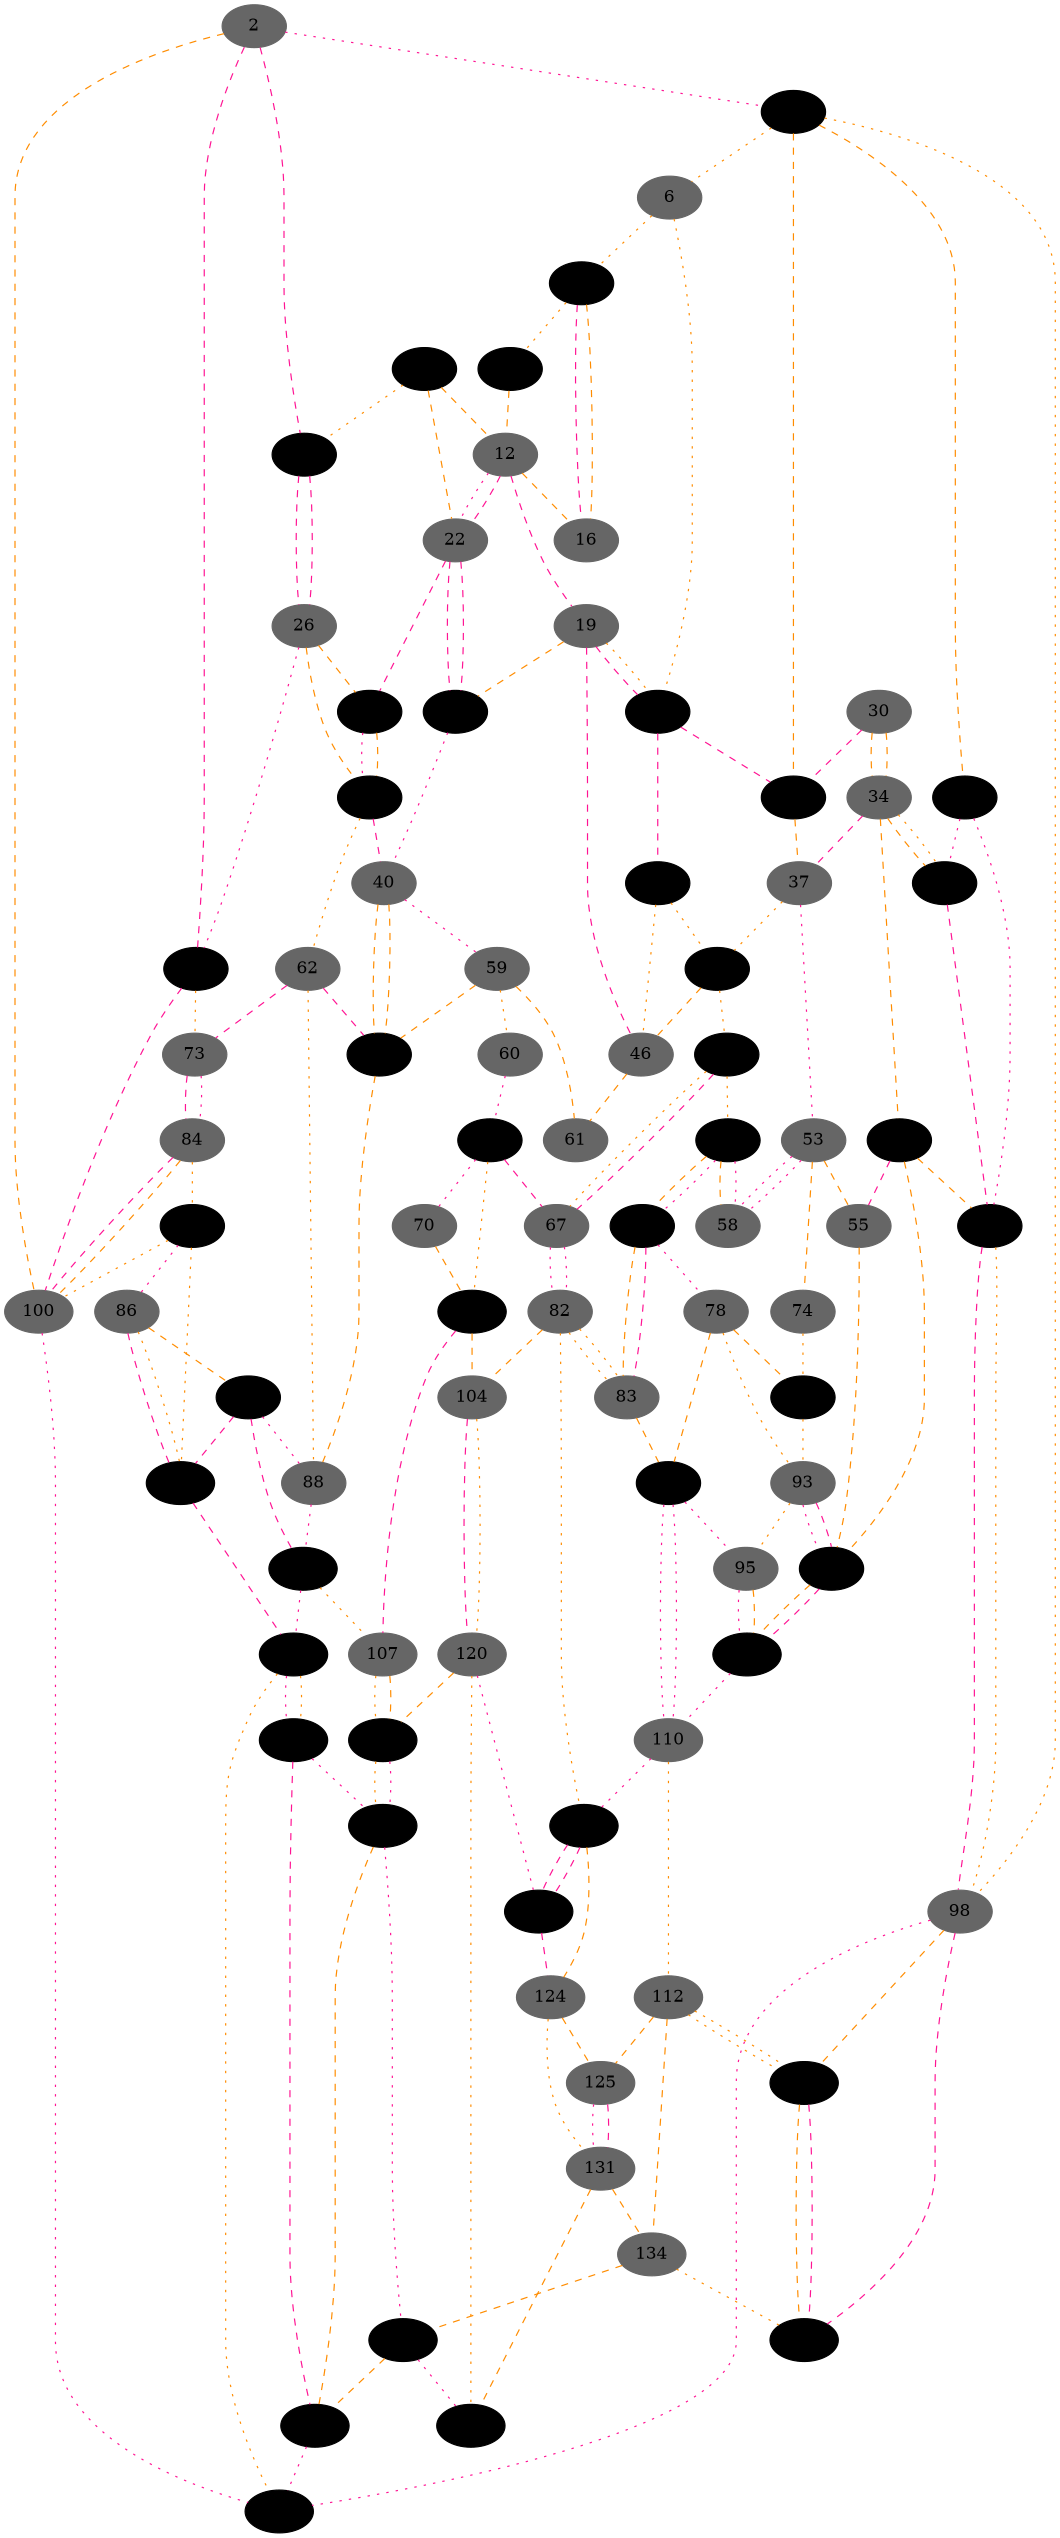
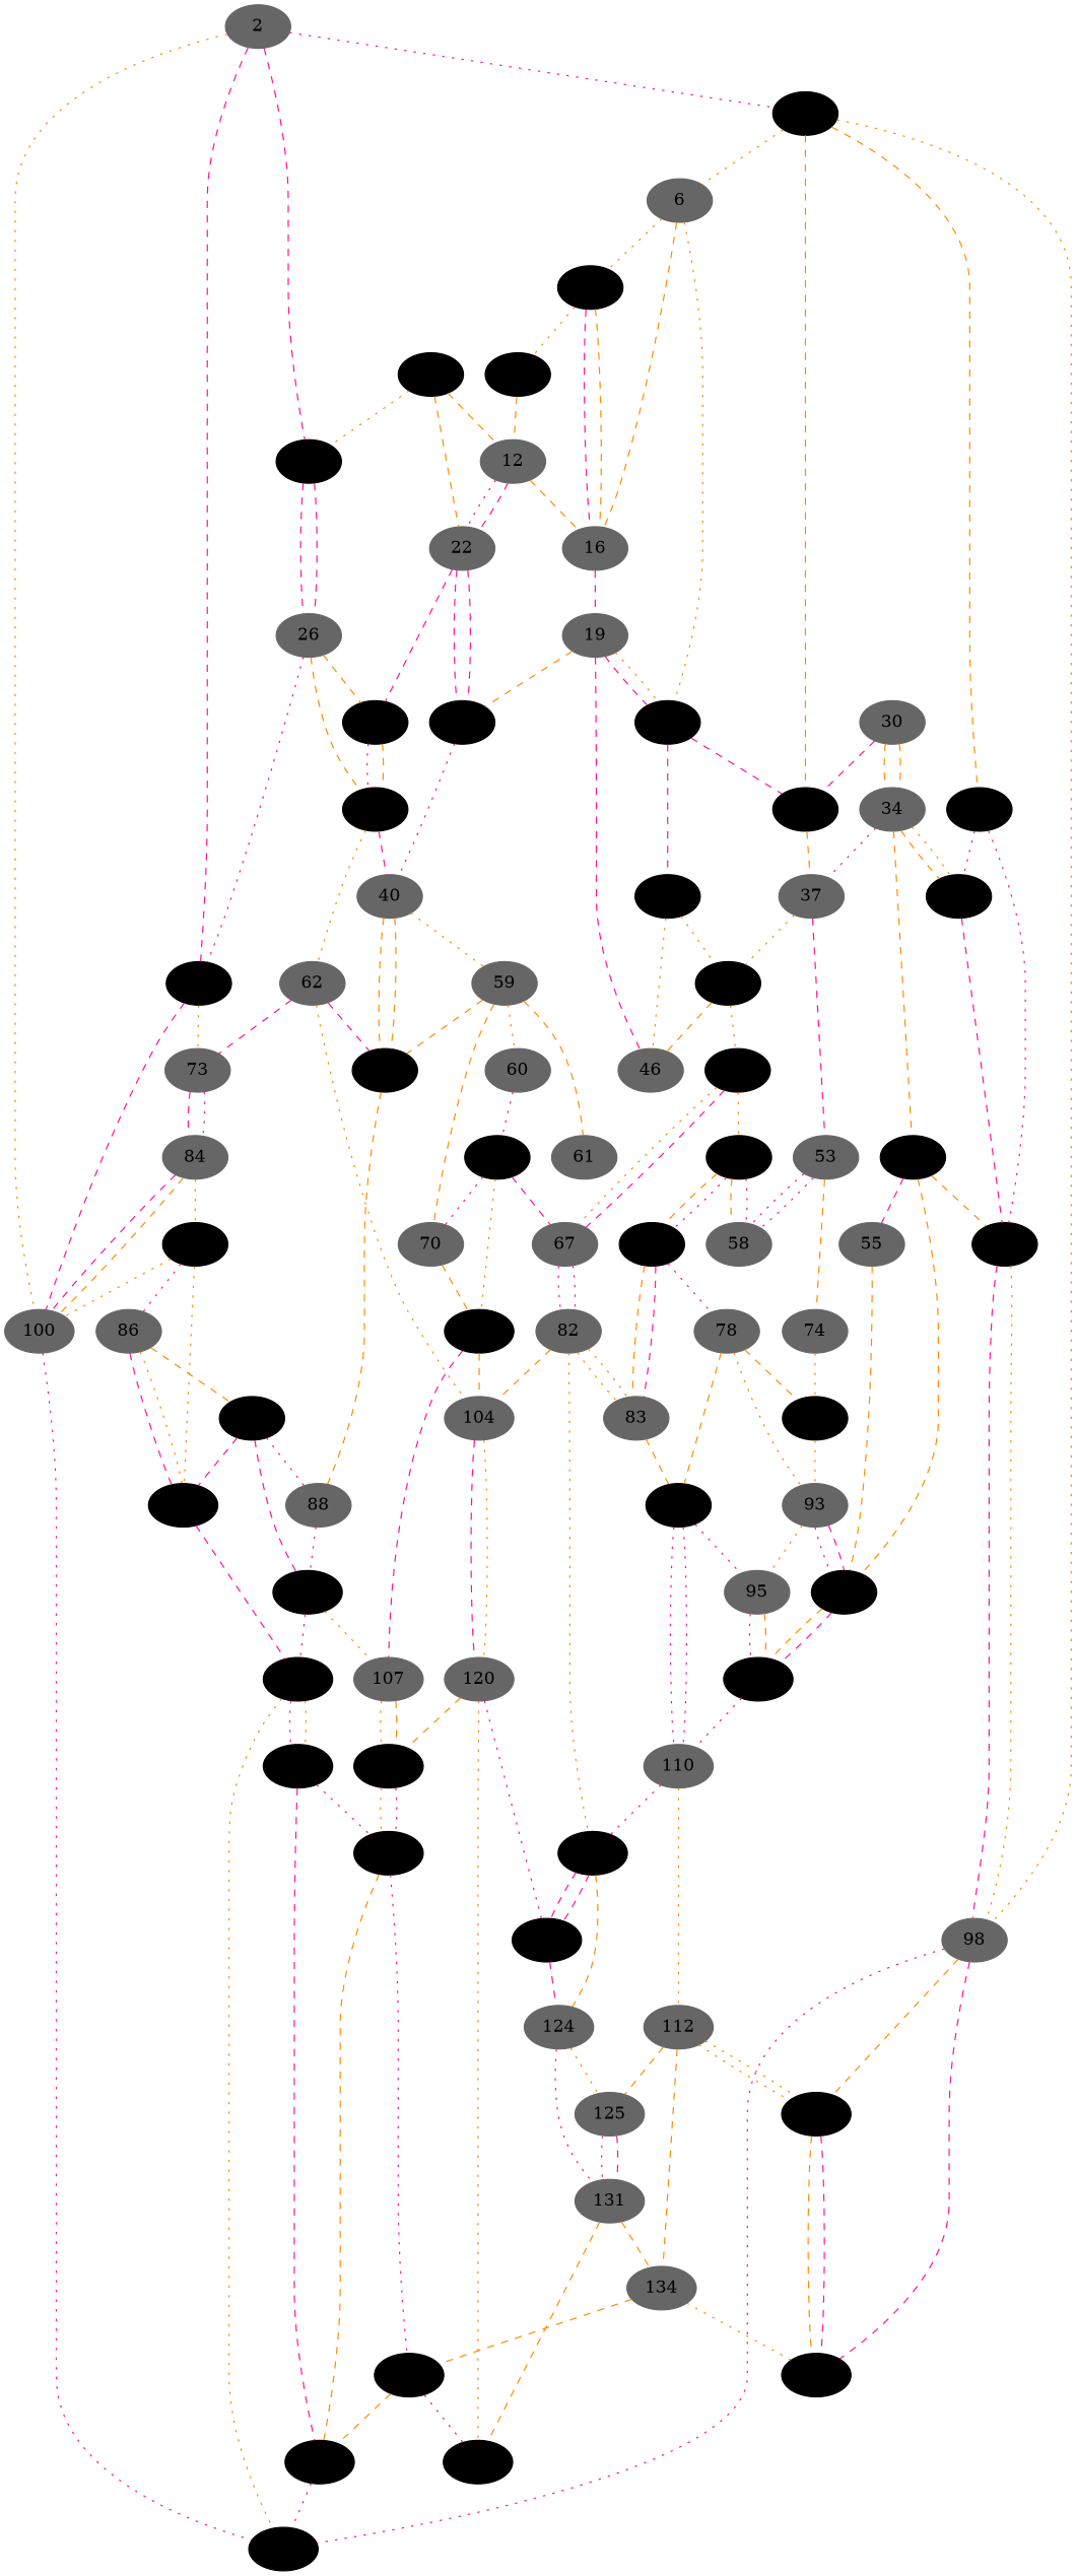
  graph {
    node [color=black style=filled]
    edge [color=darkorange style=dashed]
    2 [color=gray40 super="+3"]
    14 [super="+15"]
    4 [super="+5"]
    29 [super="+72"]
    100 [color=gray40 super="+101"]
    11 [super="+18"]
    12 [color=gray40 super="+13"]
    22 [color=gray40 super="+25"]
    26 [color=gray40 super="+28"]
    6 [color=gray40 super="+7"]
    31 [super="+36"]
    32 [super="+33"]
    98 [color=gray40 super="+99"]
    73 [color=gray40]
    141
    8
    16 [color=gray40 super="+17"]
    20 [super="+21"]
    37 [color=gray40 super="+44"]
    35
    50 [super="+51"]
    113
    139
    9
    19 [color=gray40 super="+24"]
    42
    23
    27
    39 [super="+45"]
    46 [color=gray40 super="+47"]
    40 [color=gray40 super="+41"]
    61 [color=gray40]
    43 [super="+52"]
    59 [color=gray40 super="+69"]
    64 [super="+68"]
    62 [color=gray40 super="+63"]
    84 [color=gray40]
    30 [color=gray40]
    34 [color=gray40 super="+38"]
    48 [super="+49"]
    53 [color=gray40 super="+54"]
    55 [color=gray40]
    96 [super="+97"]
    56
    58 [color=gray40]
    74 [color=gray40 super="+75"]
    88 [color=gray40 super="+92"]
    60 [color=gray40 super="+65"]
    70 [color=gray40]
    57
    67 [color=gray40]
    102
    80 [super="+81"]
    76 [super="+77"]
    82 [color=gray40 super="+105"]
    78 [color=gray40 super="+79"]
    83 [color=gray40 super="+89"]
    66 [super="+71"]
    103 [super="+108"]
    106 [super="+117"]
    104 [color=gray40]
    107 [color=gray40]
    118 [super="+119"]
    85 [super="+109"]
    93 [color=gray40 super="+94"]
    90 [super="+91"]
    95 [color=gray40]
    110 [color=gray40 super="+111"]
    120 [color=gray40 super="+121"]
    122
    124 [color=gray40 super="+130"]
    86 [color=gray40]
    114 [super="+115"]
    87 [super="+116"]
    127 [super="+132"]
    112 [color=gray40 super="+126"]
    123
    137
    128
    129 [super="+135"]
    125 [color=gray40]
    134 [color=gray40 super="+138"]
    131 [color=gray40 super="+133"]
    136 [super="+143"]
    140 [super="+142"]
    2 -- 14 [color=deeppink]
    2 -- 4 [color=deeppink style=dotted]
    2 -- 29 [color=deeppink]
-   2 -- 100
+   2 -- 100 [style=dotted]
    14 -- 26 [color=deeppink]
    14 -- 26 [color=deeppink]
    4 -- 6 [style=dotted]
    4 -- 31
    4 -- 32
    4 -- 98 [style=dotted]
    29 -- 100 [color=deeppink]
    29 -- 73 [style=dotted]
    100 -- 141 [color=deeppink style=dotted]
    11 -- 14 [style=dotted]
    11 -- 12
    11 -- 22
    12 -- 22 [color=deeppink style=dotted]
    12 -- 22 [color=deeppink]
    12 -- 16
    22 -- 23 [color=deeppink]
    22 -- 23 [color=deeppink]
    22 -- 27 [color=deeppink]
    26 -- 29 [color=deeppink style=dotted]
    26 -- 27
    26 -- 39
    6 -- 8 [style=dotted]
+   6 -- 16
    6 -- 20 [style=dotted]
    31 -- 37
    32 -- 35 [color=deeppink style=dotted]
    32 -- 50 [color=deeppink style=dotted]
    98 -- 141 [color=deeppink style=dotted]
    98 -- 113
    98 -- 139 [color=deeppink]
    73 -- 84 [color=deeppink]
    73 -- 84 [color=deeppink style=dotted]
    8 -- 16 [color=deeppink]
    8 -- 16
    8 -- 9 [style=dotted]
-   12 -- 19 [color=deeppink]
+   16 -- 19 [color=deeppink]
    20 -- 31 [color=deeppink]
    20 -- 42 [color=deeppink]
    37 -- 43 [style=dotted]
-   37 -- 53 [color=deeppink style=dotted]
+   37 -- 53 [color=deeppink]
    35 -- 50 [color=deeppink]
    50 -- 98 [color=deeppink]
    50 -- 98 [style=dotted]
    113 -- 139
    113 -- 139 [color=deeppink]
    9 -- 12
    19 -- 20 [color=deeppink]
    19 -- 20 [style=dotted]
    19 -- 23
    19 -- 46 [color=deeppink]
    42 -- 46 [style=dotted]
    42 -- 43 [style=dotted]
    23 -- 40 [color=deeppink style=dotted]
    27 -- 39 [color=deeppink style=dotted]
    27 -- 39
    39 -- 40 [color=deeppink]
    39 -- 62 [style=dotted]
-   46 -- 61
-   40 -- 59 [color=deeppink style=dotted]
+   40 -- 59 [style=dotted]
    40 -- 64
    40 -- 64
    43 -- 46
    43 -- 56 [style=dotted]
    59 -- 61 [weight=2]
    59 -- 64
    59 -- 60 [style=dotted]
+   59 -- 70
    64 -- 88
    62 -- 73 [color=deeppink]
    62 -- 64 [color=deeppink]
-   62 -- 88 [style=dotted]
+   62 -- 104 [style=dotted]
    84 -- 100 [color=deeppink]
    84 -- 100
    84 -- 85 [style=dotted]
    30 -- 31 [color=deeppink]
    30 -- 34
    30 -- 34
-   34 -- 37 [color=deeppink]
+   34 -- 37 [color=deeppink style=dotted]
    34 -- 35
    34 -- 35 [style=dotted]
    34 -- 48
    48 -- 50
    48 -- 55 [color=deeppink]
    48 -- 96
-   53 -- 55
    53 -- 58 [color=deeppink style=dotted]
    53 -- 58 [color=deeppink style=dotted]
    53 -- 74
    55 -- 96
    96 -- 102
    96 -- 102 [color=deeppink]
    56 -- 57 [style=dotted]
    56 -- 67 [style=dotted]
    56 -- 67 [color=deeppink]
    74 -- 80 [style=dotted weight=2]
    88 -- 106 [color=deeppink style=dotted]
    60 -- 66 [color=deeppink style=dotted]
    70 -- 103
    57 -- 58
    57 -- 58 [color=deeppink style=dotted]
    57 -- 76
    57 -- 76 [color=deeppink style=dotted]
    67 -- 82 [color=deeppink style=dotted]
    67 -- 82 [color=deeppink style=dotted]
    102 -- 110 [color=deeppink style=dotted]
    80 -- 93 [style=dotted]
    76 -- 78 [color=deeppink style=dotted]
    76 -- 83 [weight=2]
    76 -- 83 [color=deeppink]
    82 -- 83 [style=dotted]
    82 -- 83 [style=dotted]
    82 -- 104
    82 -- 118 [style=dotted]
    78 -- 80
    78 -- 93 [style=dotted]
    78 -- 90
    83 -- 90
    66 -- 70 [color=deeppink style=dotted]
    66 -- 67 [color=deeppink]
    66 -- 103 [style=dotted]
    103 -- 104
    103 -- 107 [color=deeppink]
    106 -- 107 [style=dotted]
    106 -- 127 [color=deeppink style=dotted]
    104 -- 120 [color=deeppink]
    104 -- 120 [style=dotted]
    107 -- 123 [style=dotted]
    107 -- 123
    118 -- 122 [color=deeppink]
    118 -- 122 [color=deeppink]
    118 -- 124
    85 -- 100 [style=dotted]
    85 -- 86 [color=deeppink style=dotted]
    85 -- 114 [style=dotted]
    93 -- 96 [color=deeppink style=dotted]
    93 -- 96 [color=deeppink]
    93 -- 95 [style=dotted]
    90 -- 95 [color=deeppink style=dotted]
    90 -- 110 [color=deeppink style=dotted]
    90 -- 110 [color=deeppink style=dotted]
    95 -- 102 [color=deeppink style=dotted]
    95 -- 102
    110 -- 118 [color=deeppink style=dotted]
    110 -- 112 [style=dotted]
    120 -- 122 [color=deeppink style=dotted]
    120 -- 123
    120 -- 137 [style=dotted]
    122 -- 124 [color=deeppink]
-   124 -- 125
-   124 -- 131 [style=dotted]
+   124 -- 125 [style=dotted]
+   124 -- 131 [color=deeppink style=dotted]
    86 -- 114 [color=deeppink]
    86 -- 114 [style=dotted]
    86 -- 87
    114 -- 127 [color=deeppink]
    87 -- 88 [color=deeppink style=dotted]
    87 -- 106 [color=deeppink]
    87 -- 114 [color=deeppink]
    127 -- 141 [style=dotted]
    127 -- 128 [color=deeppink style=dotted]
    127 -- 128 [style=dotted]
    112 -- 113 [style=dotted]
    112 -- 113 [style=dotted]
    112 -- 125
    112 -- 134
    123 -- 129 [style=dotted]
    123 -- 129 [color=deeppink style=dotted]
    128 -- 129 [color=deeppink style=dotted]
    128 -- 140 [color=deeppink]
    129 -- 136 [color=deeppink style=dotted]
    129 -- 140
    125 -- 131 [color=deeppink style=dotted]
    125 -- 131 [color=deeppink]
    134 -- 139 [style=dotted]
    134 -- 136
    131 -- 137
    131 -- 134
    136 -- 137 [color=deeppink style=dotted]
    136 -- 140
    140 -- 141 [color=deeppink style=dotted]
  }
